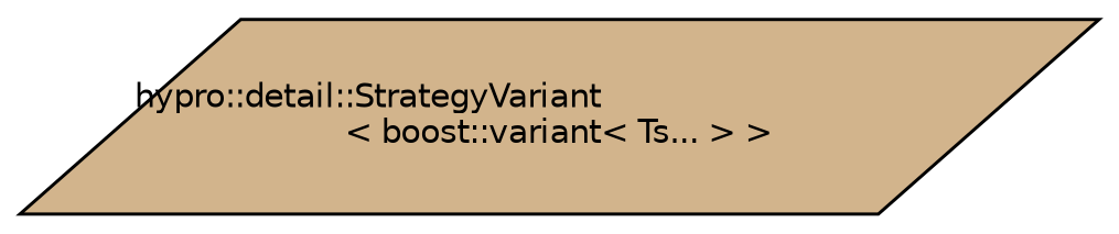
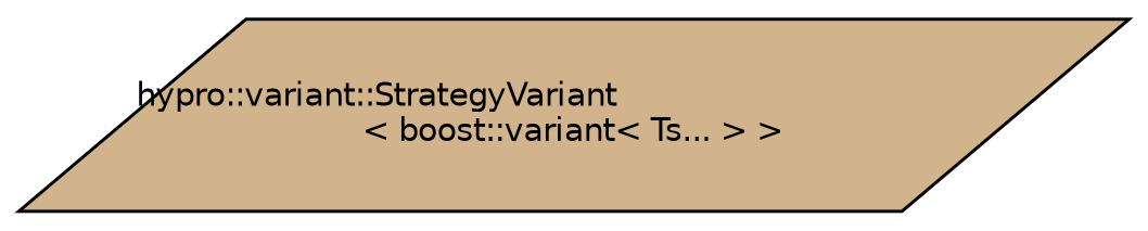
  digraph {
    rankdir=LR
-   n1 [color=black fillcolor=tan fontname=Helvetica fontsize=10 height=0.2 label="hypro::detail::StrategyVariant\l\< boost::variant\< Ts... \> \>" shape=parallelogram style=filled width=0.4]
+   n1 [color=black fillcolor=tan fontname=Helvetica fontsize=10 height=0.2 label="hypro::variant::StrategyVariant\l\< boost::variant\< Ts... \> \>" shape=parallelogram style=filled width=0.4]
  }
